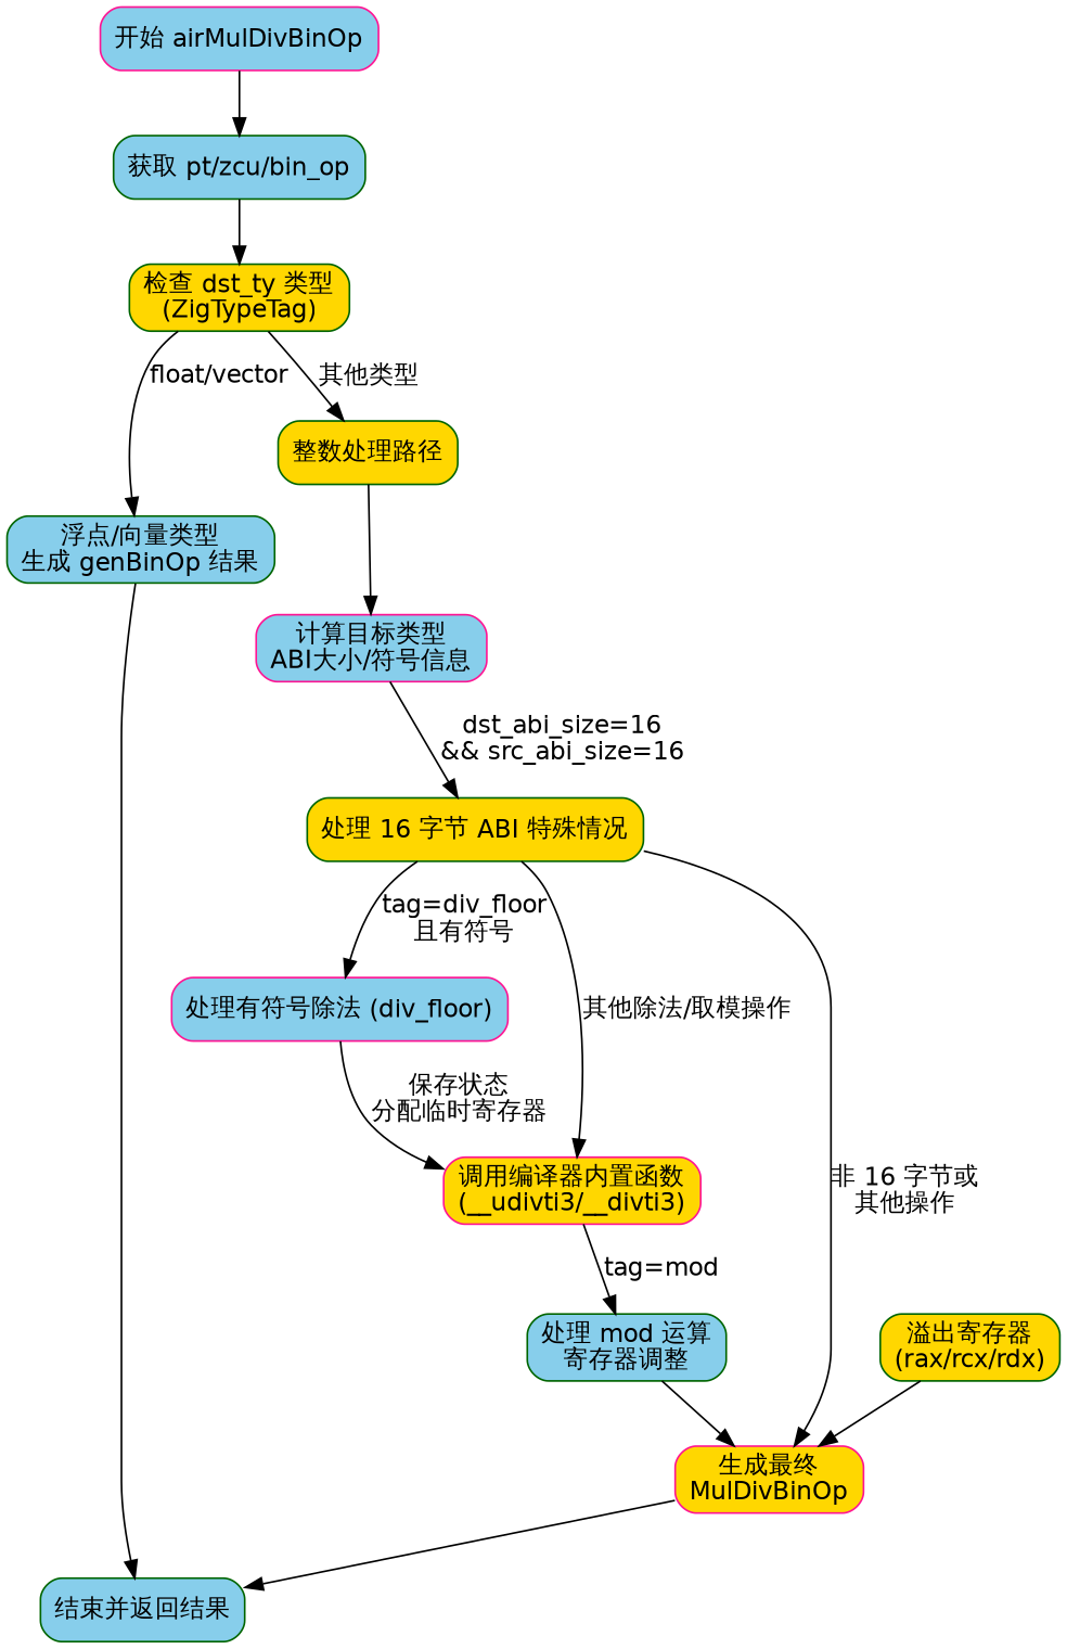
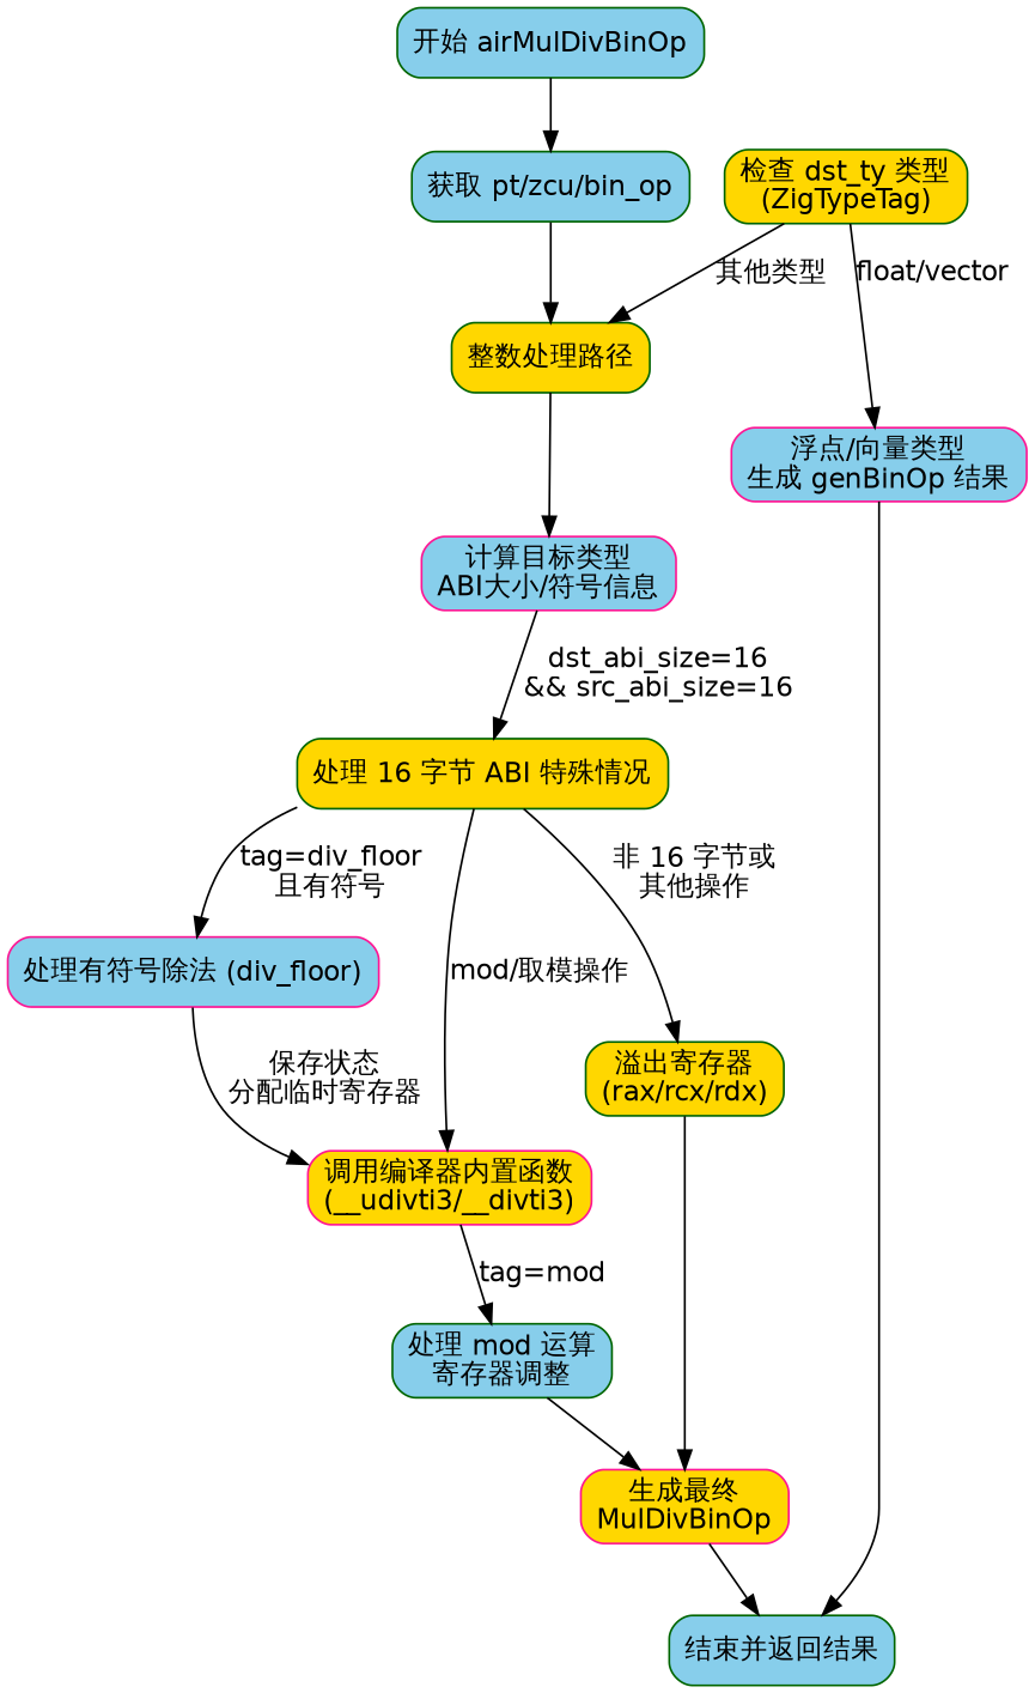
  digraph {
    fontname="DejaVu Sans"
    node [color=darkgreen fillcolor=skyblue fontname="DejaVu Sans" shape=rectangle style="rounded,filled"]
    edge [fontname="DejaVu Sans"]
-   n1 [color=deeppink label="开始 airMulDivBinOp"]
+   n1 [label="开始 airMulDivBinOp"]
    n2 [label="获取 pt/zcu/bin_op"]
    n3 [fillcolor=gold label="检查 dst_ty 类型\n(ZigTypeTag)"]
-   n4 [label="浮点/向量类型\n生成 genBinOp 结果"]
+   n4 [color=deeppink label="浮点/向量类型\n生成 genBinOp 结果"]
    n5 [fillcolor=gold label="整数处理路径"]
    n6 [label="结束并返回结果"]
    n7 [color=deeppink label="计算目标类型\nABI大小/符号信息"]
    n8 [fillcolor=gold label="处理 16 字节 ABI 特殊情况"]
    n9 [color=deeppink label="处理有符号除法 (div_floor)"]
    n10 [color=deeppink fillcolor=gold label="调用编译器内置函数\n(__udivti3/__divti3)"]
    n11 [fillcolor=gold label="溢出寄存器\n(rax/rcx/rdx)"]
    n12 [label="处理 mod 运算\n寄存器调整"]
    n13 [color=deeppink fillcolor=gold label="生成最终\nMulDivBinOp"]
    n1 -> n2
-   n2 -> n3
+   n2 -> n5
    n3 -> n4 [label="float/vector"]
    n3 -> n5 [label="其他类型"]
    n4 -> n6
    n5 -> n7
    n7 -> n8 [label="dst_abi_size=16\n&& src_abi_size=16"]
    n8 -> n9 [label="tag=div_floor\n且有符号"]
-   n8 -> n10 [label="其他除法/取模操作"]
-   n8 -> n13 [label="非 16 字节或\n其他操作"]
+   n8 -> n10 [label="mod/取模操作"]
+   n8 -> n11 [label="非 16 字节或\n其他操作"]
    n9 -> n10 [label="保存状态\n分配临时寄存器"]
    n10 -> n12 [label="tag=mod"]
    n11 -> n13
    n12 -> n13
    n13 -> n6
  }
